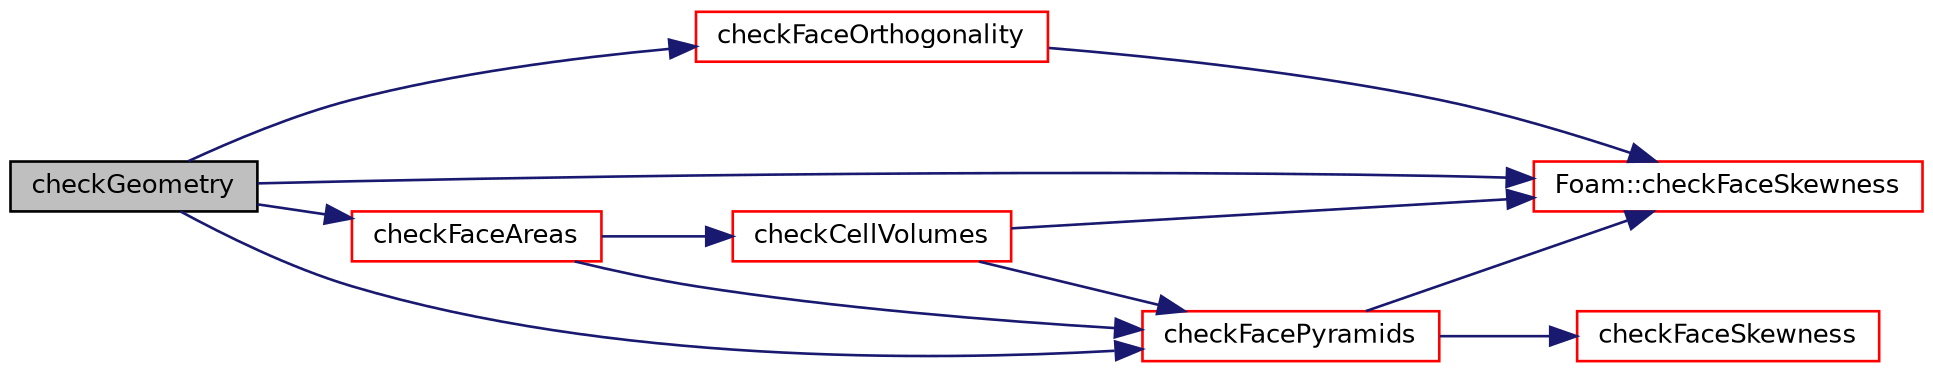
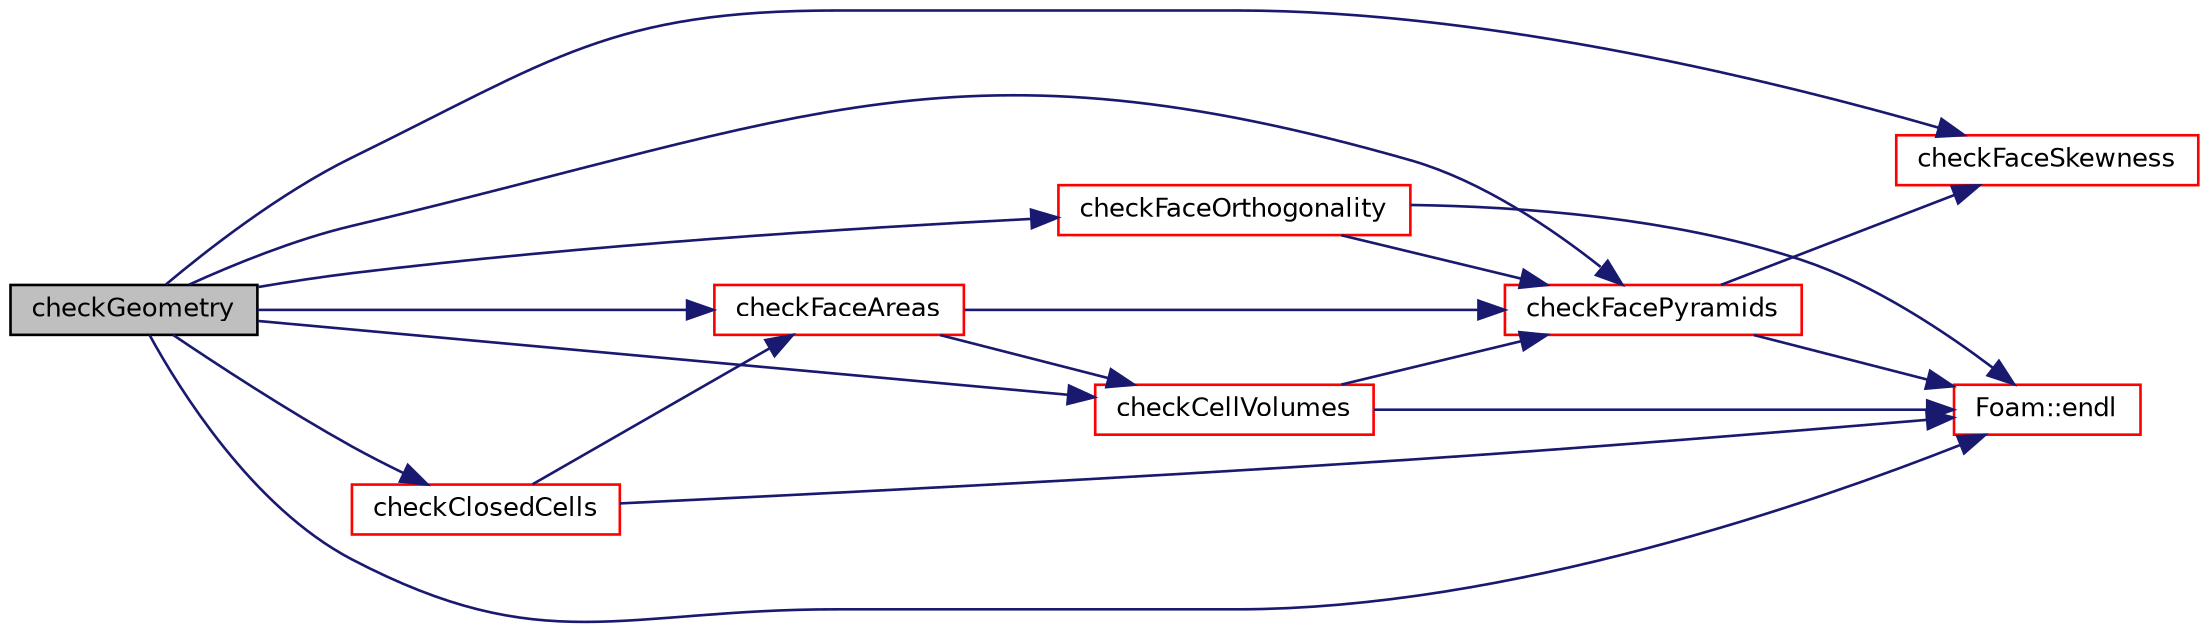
  digraph {
    rankdir=LR
    node [color=red fontname=Helvetica fontsize=10 shape=record]
    edge [color=midnightblue fontname=Helvetica fontsize=10 labelfontname=Helvetica labelfontsize=10 style=solid]
    n1 [color=black fillcolor=grey75 fontcolor=black height=0.2 label=checkGeometry style=filled width=0.4]
    n2 [height=0.2 label=checkCellVolumes width=0.4]
    n3 [height=0.2 label=checkFaceOrthogonality width=0.4]
    n4 [height=0.2 label=checkFacePyramids width=0.4]
    n5 [height=0.2 label=checkFaceSkewness width=0.4]
-   n6 [height=0.2 label="Foam::checkFaceSkewness" width=0.4]
+   n6 [height=0.2 label="Foam::endl" width=0.4]
+   n7 [height=0.2 label=checkClosedCells width=0.4]
    n8 [height=0.2 label=checkFaceAreas width=0.4]
+   n1 -> n2
    n1 -> n3
    n1 -> n4
+   n1 -> n5
    n1 -> n6
+   n1 -> n7
    n1 -> n8
    n2 -> n4
    n2 -> n6
+   n3 -> n4
    n3 -> n6
    n4 -> n5
    n4 -> n6
+   n7 -> n6
+   n7 -> n8
    n8 -> n2
    n8 -> n4
  }
